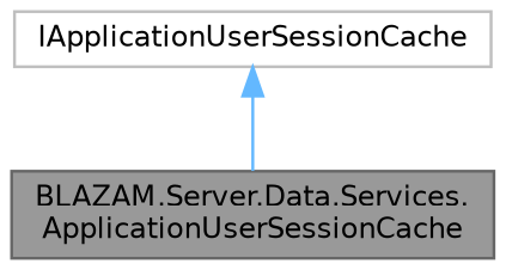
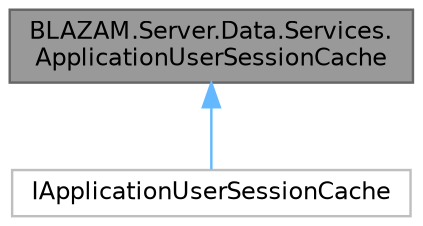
  digraph {
    node [fontname=Helvetica fontsize=10 shape=box style=filled]
    n1 [color=gray40 fillcolor=grey60 fontcolor=black height=0.2 label="BLAZAM.Server.Data.Services.\lApplicationUserSessionCache" width=0.4]
    n2 [color=grey75 fillcolor=white height=0.2 label=IApplicationUserSessionCache width=0.4]
-   n2 -> n1 [color=steelblue1 dir=back fontname=Helvetica fontsize=10 labelfontname=Helvetica labelfontsize=10 style=solid]
+   n1 -> n2 [color=steelblue1 dir=back fontname=Helvetica fontsize=10 labelfontname=Helvetica labelfontsize=10 style=solid]
  }
